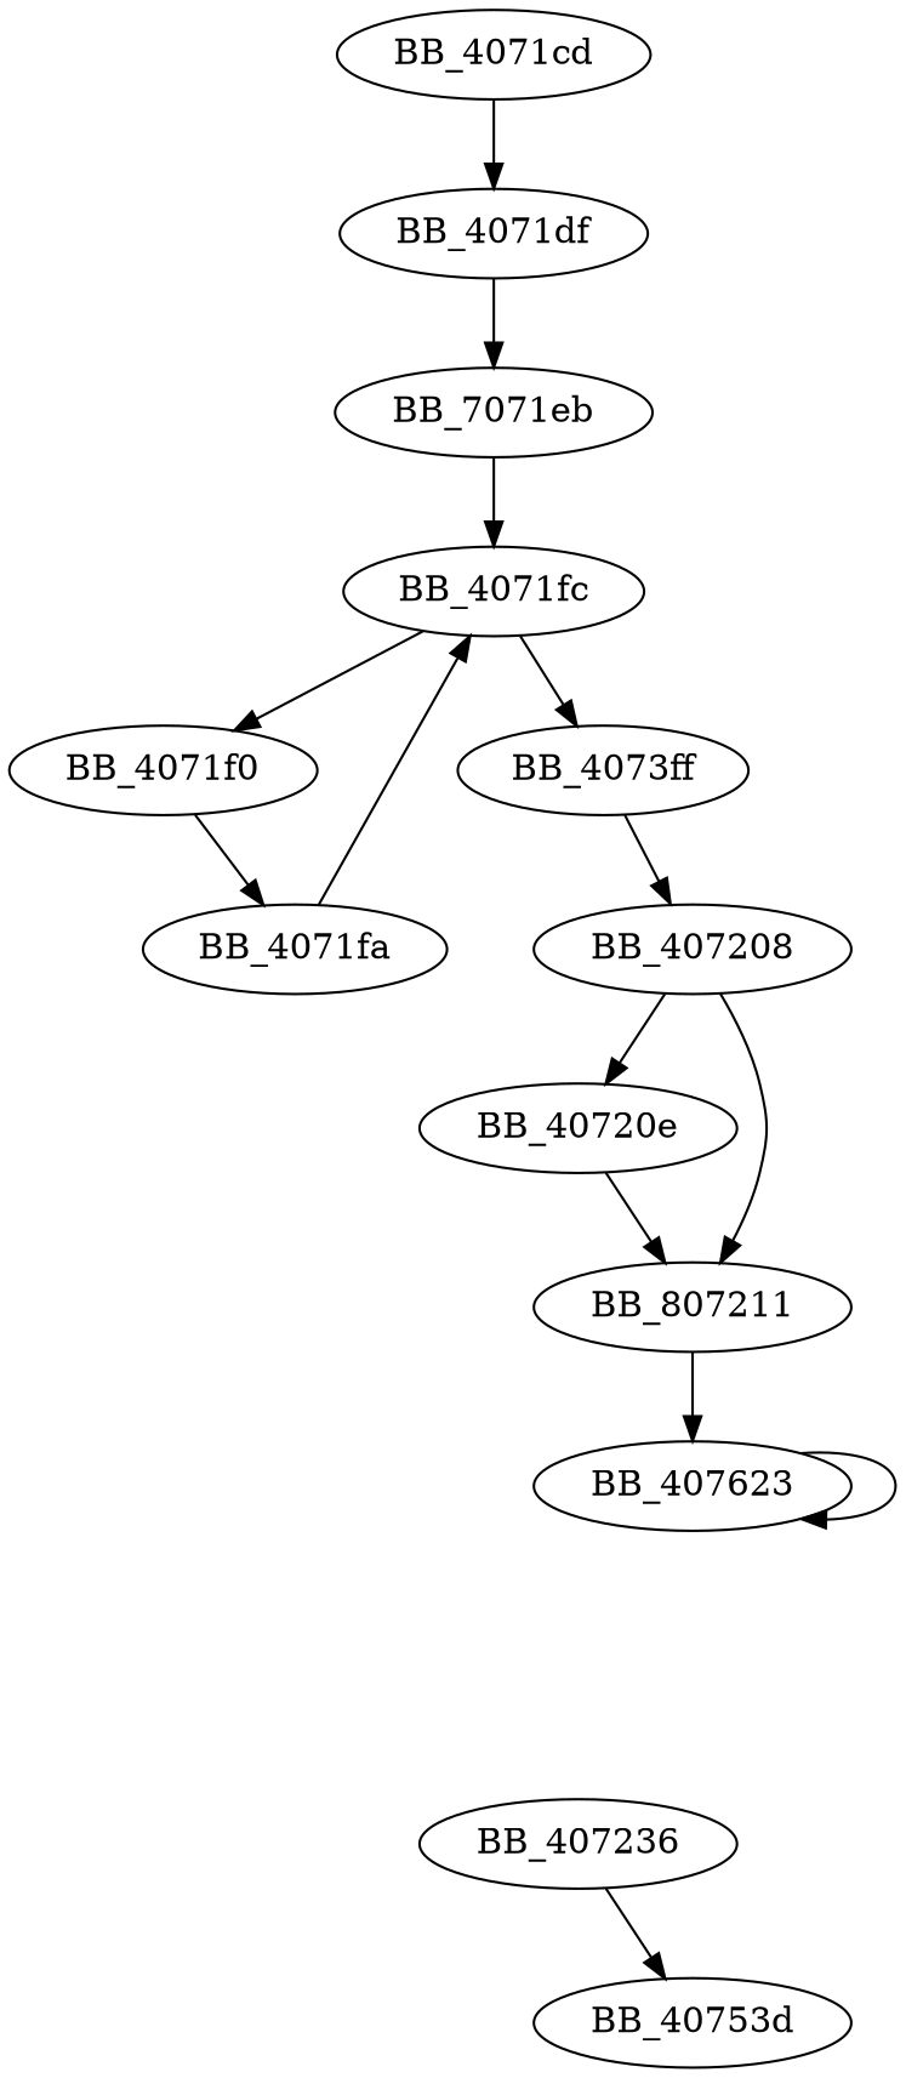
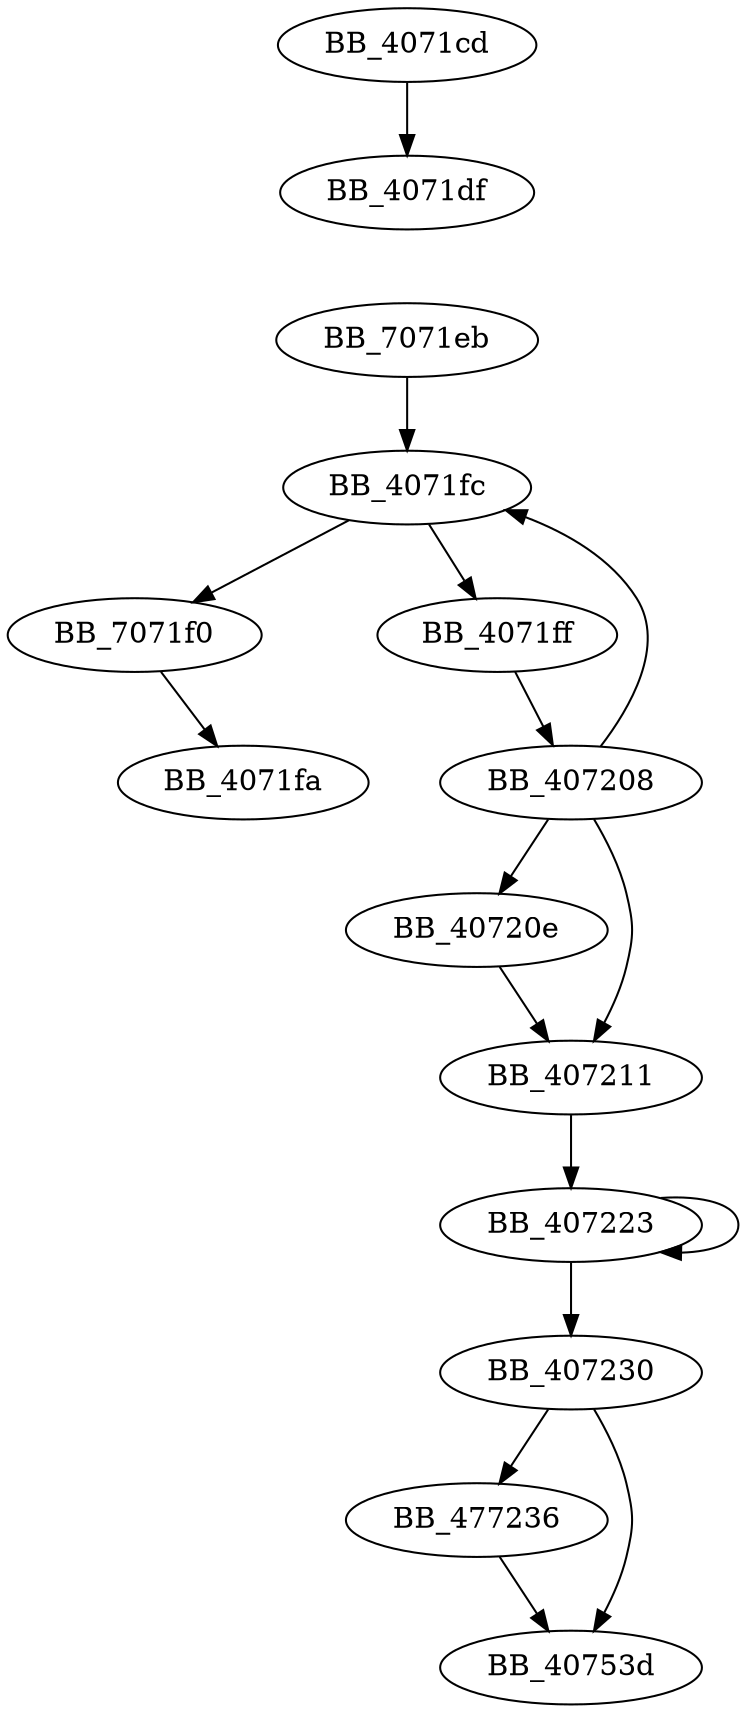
  digraph {
    BB_4071cd
    BB_4071df
    n3 [label=BB_7071eb]
    BB_4071fc
-   BB_4071f0
-   BB_4071ff [label=BB_4073ff]
+   BB_4071f0 [label=BB_7071f0]
+   BB_4071ff
    BB_4071fa
    BB_407208
    BB_40720e
-   BB_407211 [label=BB_807211]
-   BB_407223 [label=BB_407623]
-   BB_407236
+   BB_407211
+   BB_407223
+   BB_407230
+   BB_407236 [label=BB_477236]
    n14 [label=BB_40753d]
    BB_4071cd -> BB_4071df
-   BB_4071df -> n3
    n3 -> BB_4071fc
    BB_4071fc -> BB_4071f0
    BB_4071fc -> BB_4071ff
    BB_4071f0 -> BB_4071fa
    BB_4071ff -> BB_407208
-   BB_4071fa -> BB_4071fc
+   BB_407208 -> BB_4071fc
    BB_407208 -> BB_40720e
    BB_407208 -> BB_407211
    BB_40720e -> BB_407211
    BB_407211 -> BB_407223
    BB_407223 -> BB_407223
+   BB_407223 -> BB_407230
+   BB_407230 -> BB_407236
+   BB_407230 -> n14
    BB_407236 -> n14
  }
